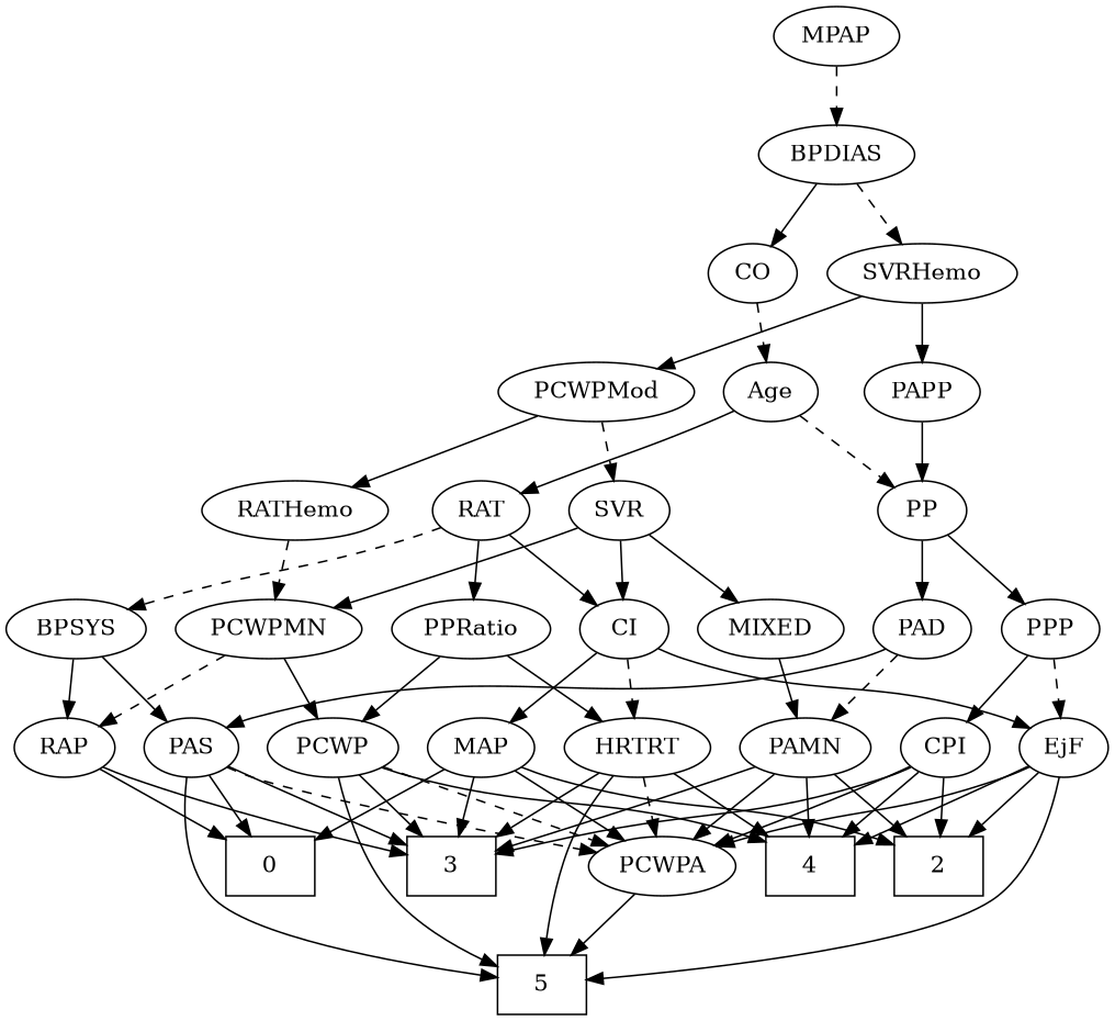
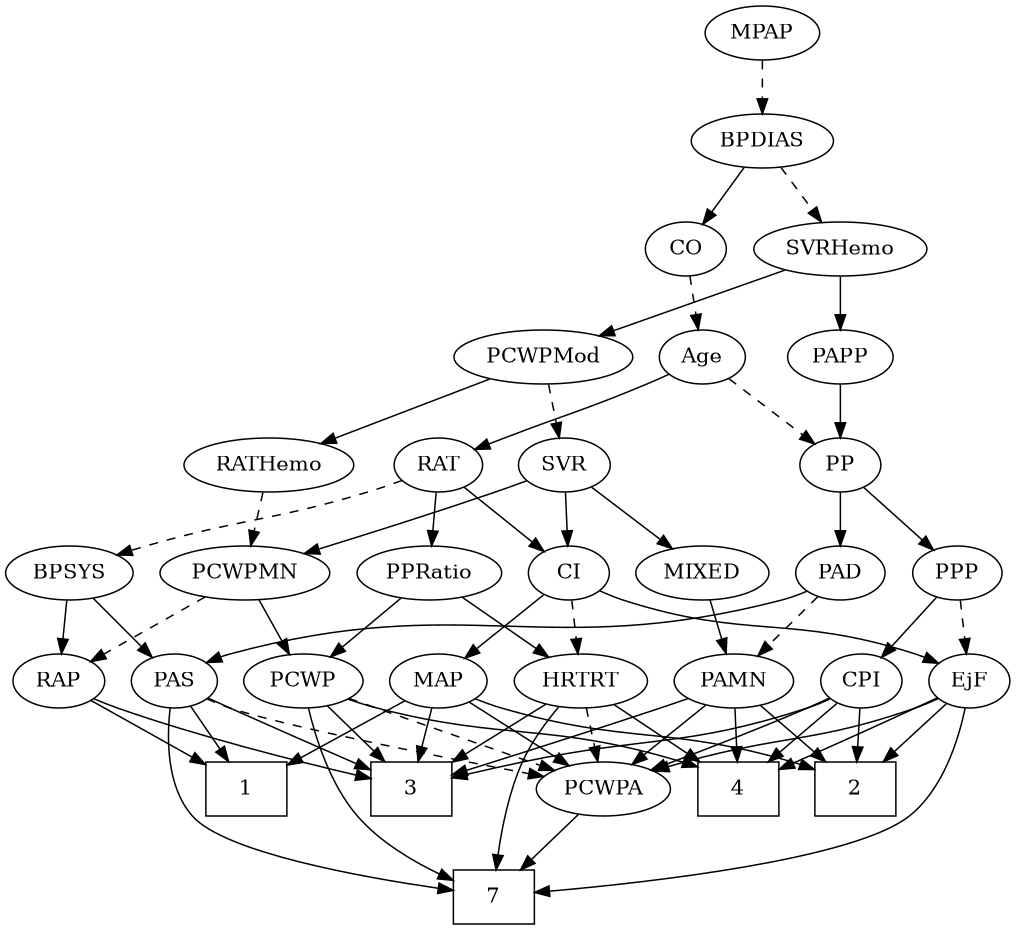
  strict digraph {
    edge [style=solid]
-   1 [height=0.5 shape=box width=0.75 label=0]
+   1 [height=0.5 shape=box width=0.75]
    2 [height=0.5 shape=box width=0.75]
    3 [height=0.5 shape=box width=0.75]
    4 [height=0.5 shape=box width=0.75]
-   5 [height=0.5 shape=box width=0.75]
+   5 [height=0.5 shape=box width=0.75 label=7]
    Age [height=0.5 width=0.75]
    PP [height=0.5 width=0.75]
    RAT [height=0.5 width=0.75827]
    PAD [height=0.5 width=0.79437]
    PPP [height=0.5 width=0.75]
    PAMN [height=0.5 width=1.011]
    PAS [height=0.5 width=0.75]
    EjF [height=0.5 width=0.75]
    CPI [height=0.5 width=0.75]
    PCWPA [height=0.5 width=1.1555]
    RAP [height=0.5 width=0.77632]
    MIXED [height=0.5 width=1.1193]
    MPAP [height=0.5 width=0.97491]
    BPDIAS [height=0.5 width=1.1735]
    CO [height=0.5 width=0.75]
    SVRHemo [height=0.5 width=1.3902]
    PCWPMod [height=0.5 width=1.4443]
    PAPP [height=0.5 width=0.88464]
    BPSYS [height=0.5 width=1.0471]
    RATHemo [height=0.5 width=1.3721]
    PCWPMN [height=0.5 width=1.3902]
    PCWP [height=0.5 width=0.97491]
    PPRatio [height=0.5 width=1.1013]
    CI [height=0.5 width=0.75]
    HRTRT [height=0.5 width=1.1013]
    MAP [height=0.5 width=0.84854]
    SVR [height=0.5 width=0.77632]
    Age -> PP [style=dashed]
    Age -> RAT
    PP -> PAD
    PP -> PPP
    RAT -> BPSYS [style=dashed]
    RAT -> PPRatio
    RAT -> CI
    PAD -> PAMN [style=dashed]
    PAD -> PAS
    PPP -> EjF [style=dashed]
    PPP -> CPI
    PAMN -> 2
    PAMN -> 3
    PAMN -> 4
    PAMN -> PCWPA
    PAS -> 1
    PAS -> 3
    PAS -> 5
    PAS -> PCWPA [style=dashed]
    EjF -> 2
    EjF -> 4
    EjF -> 5
    EjF -> PCWPA
    CPI -> 2
    CPI -> 3
    CPI -> 4
    CPI -> PCWPA
    PCWPA -> 5
    RAP -> 1
    RAP -> 3
    MIXED -> PAMN
    MPAP -> BPDIAS [style=dashed]
    BPDIAS -> CO
    BPDIAS -> SVRHemo [style=dashed]
    CO -> Age [style=dashed]
    SVRHemo -> PCWPMod
    SVRHemo -> PAPP
    PCWPMod -> RATHemo
    PCWPMod -> SVR [style=dashed]
    PAPP -> PP
    BPSYS -> PAS
    BPSYS -> RAP
    RATHemo -> PCWPMN [style=dashed]
    PCWPMN -> RAP [style=dashed]
    PCWPMN -> PCWP
    PCWP -> 3
    PCWP -> 4
    PCWP -> 5
    PCWP -> PCWPA [style=dashed]
    PPRatio -> PCWP
    PPRatio -> HRTRT
    CI -> EjF
    CI -> HRTRT [style=dashed]
    CI -> MAP
    HRTRT -> 3
    HRTRT -> 4
    HRTRT -> 5
    HRTRT -> PCWPA [style=dashed]
    MAP -> 1
    MAP -> 2
    MAP -> 3
    MAP -> PCWPA
    SVR -> MIXED
    SVR -> PCWPMN
    SVR -> CI
  }
